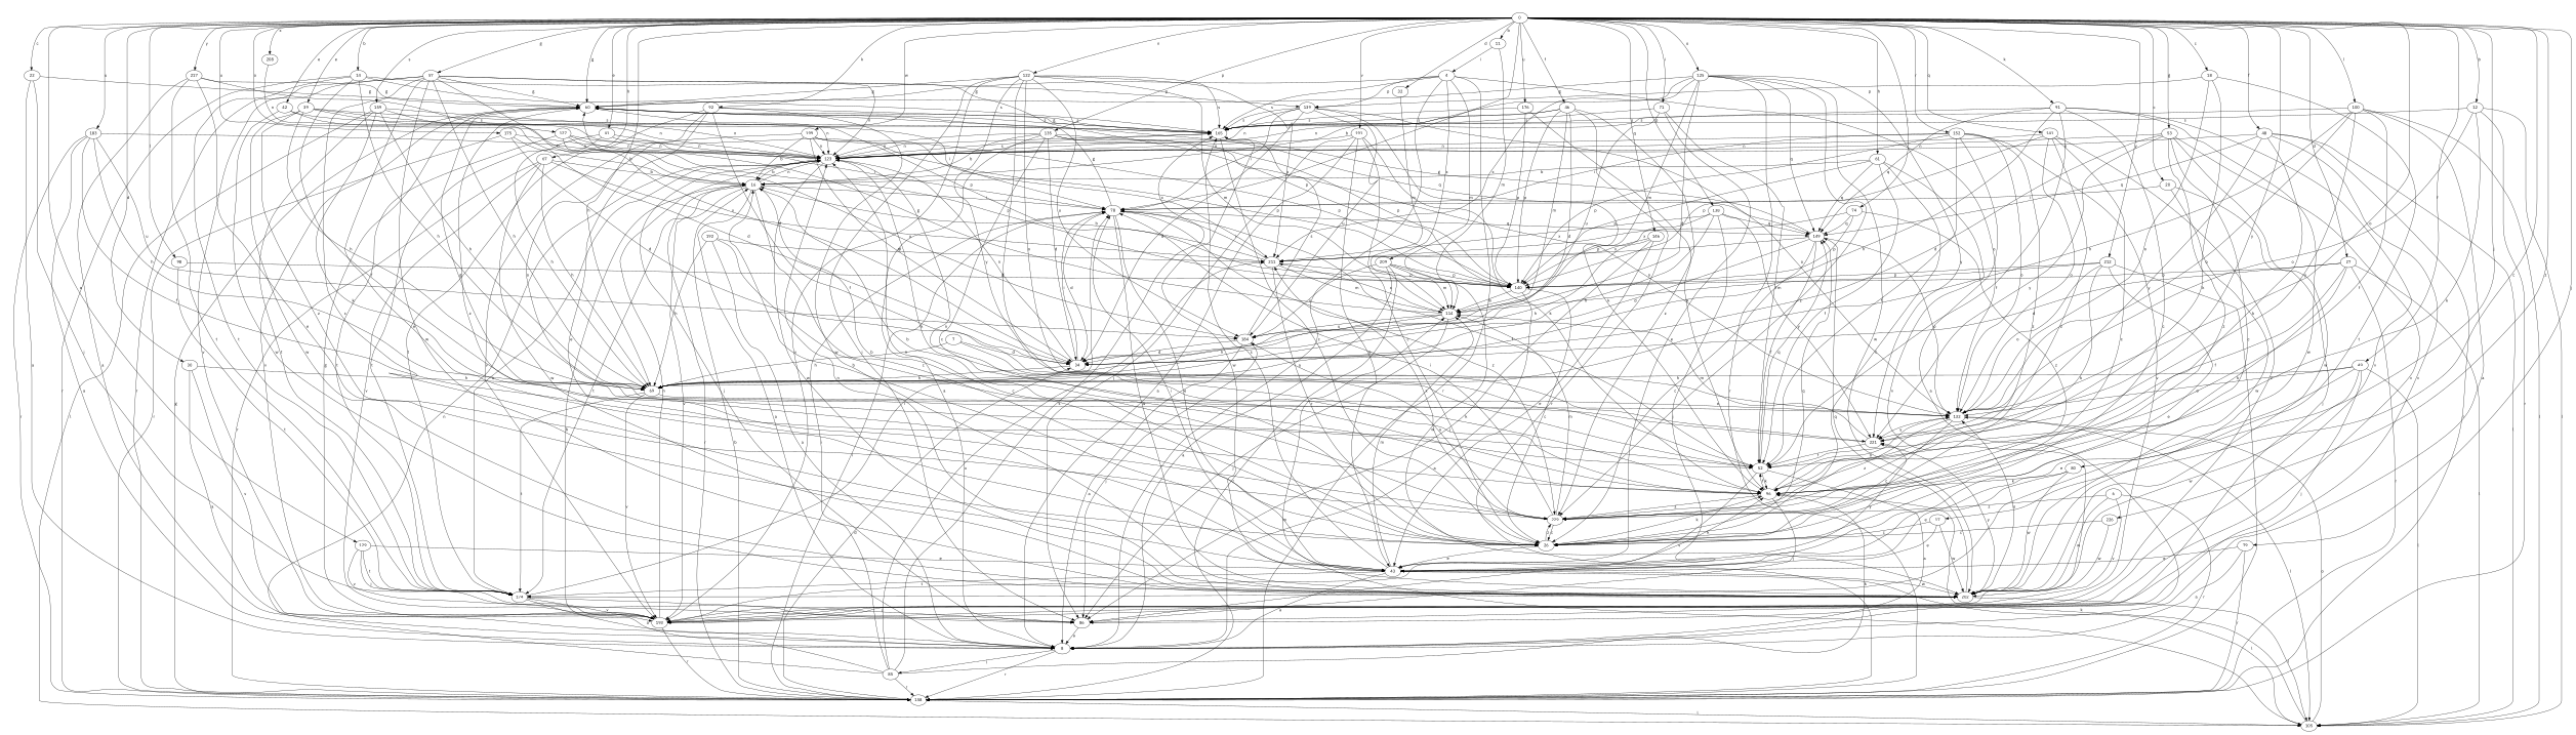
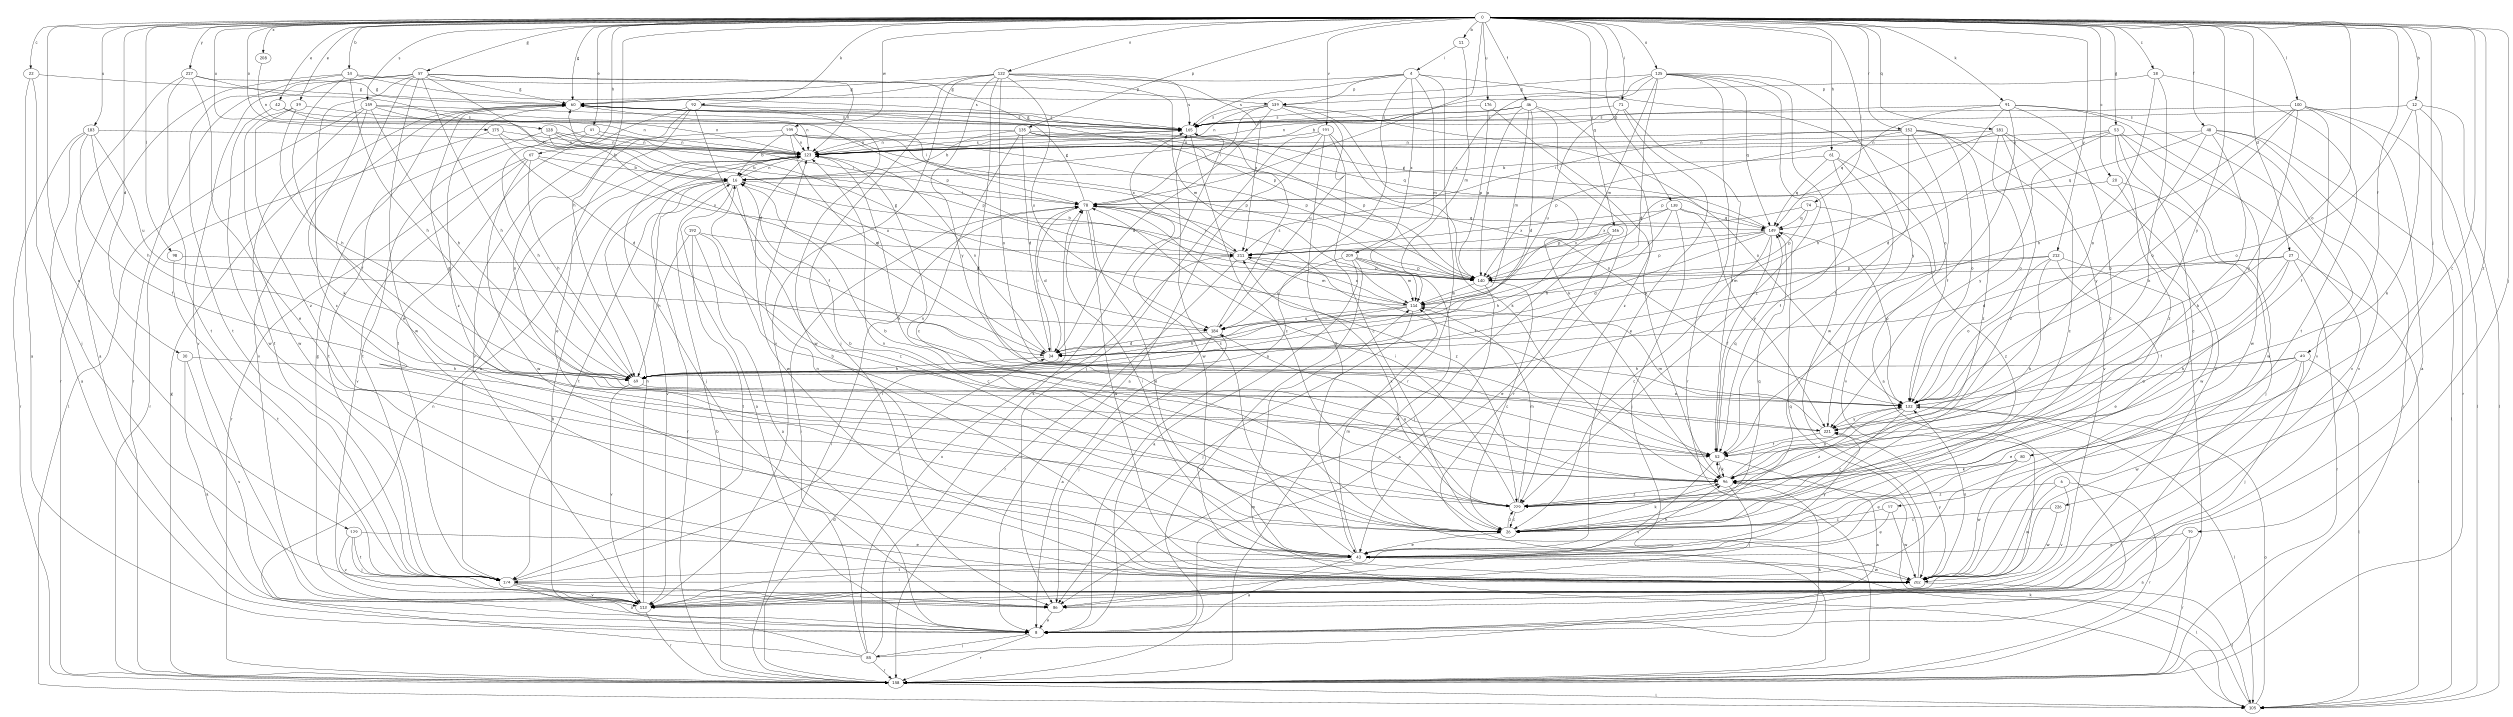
  strict digraph {
    fontname="IBM Plex Sans"
    node [fontname="IBM Plex Sans"]
    edge [fontname="IBM Plex Sans"]
    0
    11
    12
    14
    17
    18
    20
    22
    27
    30
-   32
    39
    41
    42
    46
    48
    49
    53
    57
    60
    61
    67
    69
    71
    74
    78
    79
    80
    91
    92
    98
    100
    122
    125
-   128 [label=127]
+   128
    129
    132
    135
    138
-   141
+   141 [label=181]
    146
    152
    159
    175
    176
    183
    191
    199
    208
    212
    217
    221
    226
    4
    114
    158
    165
    96
    105
    139
    52
    174
    202
    26
    43
    86
    8
    34
    140
-   193
+   193 [label=113]
    229
    123
    149
    16
    211
    184
    209
    85
    6
    192
-   7
    0 -> 11 [label=b]
    0 -> 12 [label=b]
    0 -> 14 [label=b]
    0 -> 17 [label=c]
    0 -> 18 [label=c]
    0 -> 20 [label=c]
    0 -> 22 [label=c]
    0 -> 27 [label=d]
    0 -> 30 [label=d]
-   0 -> 32 [label=d]
    0 -> 39 [label=e]
    0 -> 41 [label=e]
    0 -> 42 [label=e]
    0 -> 46 [label=f]
    0 -> 48 [label=f]
    0 -> 49 [label=f]
    0 -> 53 [label=g]
    0 -> 57 [label=g]
    0 -> 60 [label=g]
    0 -> 61 [label=h]
    0 -> 67 [label=h]
    0 -> 69 [label=h]
    0 -> 71 [label=i]
    0 -> 74 [label=i]
    0 -> 78 [label=i]
    0 -> 79 [label=j]
    0 -> 80 [label=j]
    0 -> 91 [label=k]
    0 -> 92 [label=k]
    0 -> 98 [label=l]
    0 -> 100 [label=l]
    0 -> 122 [label=n]
    0 -> 125 [label=o]
    0 -> 128 [label=o]
    0 -> 129 [label=o]
    0 -> 132 [label=o]
    0 -> 135 [label=p]
    0 -> 138 [label=p]
    0 -> 141 [label=q]
    0 -> 146 [label=q]
    0 -> 152 [label=r]
    0 -> 159 [label=s]
    0 -> 175 [label=u]
    0 -> 176 [label=u]
    0 -> 183 [label=u]
    0 -> 191 [label=v]
    0 -> 199 [label=w]
    0 -> 208 [label=x]
    0 -> 212 [label=y]
    0 -> 217 [label=y]
    0 -> 221 [label=y]
    0 -> 226 [label=z]
    11 -> 4 [label=i]
    11 -> 114 [label=m]
    12 -> 132 [label=o]
    12 -> 158 [label=r]
    12 -> 165 [label=s]
    12 -> 96 [label=k]
    12 -> 105 [label=l]
    14 -> 69 [label=h]
    14 -> 158 [label=r]
    14 -> 165 [label=s]
    14 -> 139 [label=p]
    14 -> 52 [label=f]
    14 -> 174 [label=t]
    17 -> 202 [label=w]
    17 -> 26 [label=c]
    17 -> 43 [label=e]
    18 -> 132 [label=o]
    18 -> 96 [label=k]
    18 -> 139 [label=p]
    18 -> 174 [label=t]
    20 -> 78 [label=i]
    20 -> 202 [label=w]
    20 -> 86 [label=j]
    22 -> 60 [label=g]
    22 -> 86 [label=j]
    22 -> 8 [label=a]
    27 -> 158 [label=r]
    27 -> 96 [label=k]
    27 -> 105 [label=l]
    27 -> 52 [label=f]
    27 -> 34 [label=d]
    27 -> 140 [label=p]
    30 -> 69 [label=h]
    30 -> 8 [label=a]
    30 -> 193 [label=v]
-   32 -> 114 [label=m]
    39 -> 69 [label=h]
-   39 -> 165 [label=s]
+   159 -> 165 [label=s]
    39 -> 202 [label=w]
-   39 -> 34 [label=d]
    39 -> 229 [label=z]
    39 -> 123 [label=n]
    41 -> 69 [label=h]
    41 -> 174 [label=t]
    41 -> 140 [label=p]
    41 -> 123 [label=n]
    42 -> 165 [label=s]
    42 -> 202 [label=w]
    42 -> 123 [label=n]
    46 -> 114 [label=m]
    46 -> 158 [label=r]
    46 -> 165 [label=s]
    46 -> 34 [label=d]
    46 -> 140 [label=p]
    46 -> 229 [label=z]
    46 -> 123 [label=n]
    48 -> 221 [label=y]
    48 -> 158 [label=r]
    48 -> 96 [label=k]
    48 -> 105 [label=l]
    48 -> 193 [label=v]
    48 -> 123 [label=n]
    48 -> 149 [label=q]
    49 -> 69 [label=h]
    49 -> 132 [label=o]
    49 -> 105 [label=l]
    49 -> 202 [label=w]
    49 -> 43 [label=e]
    49 -> 86 [label=j]
    53 -> 221 [label=y]
    53 -> 202 [label=w]
    53 -> 26 [label=c]
    53 -> 34 [label=d]
    53 -> 193 [label=v]
    53 -> 229 [label=z]
    53 -> 123 [label=n]
    57 -> 60 [label=g]
    57 -> 69 [label=h]
    57 -> 158 [label=r]
    57 -> 202 [label=w]
    57 -> 26 [label=c]
    57 -> 43 [label=e]
    57 -> 34 [label=d]
    57 -> 140 [label=p]
    57 -> 193 [label=v]
    57 -> 123 [label=n]
    60 -> 165 [label=s]
    60 -> 193 [label=v]
    60 -> 229 [label=z]
    60 -> 123 [label=n]
    61 -> 52 [label=f]
    61 -> 26 [label=c]
-   61 -> 140 [label=p]
+   149 -> 140 [label=p]
    61 -> 193 [label=v]
    61 -> 149 [label=q]
    61 -> 16 [label=b]
    67 -> 69 [label=h]
    67 -> 158 [label=r]
    67 -> 202 [label=w]
    67 -> 193 [label=v]
    67 -> 16 [label=b]
    67 -> 211 [label=x]
    69 -> 132 [label=o]
-   69 -> 174 [label=t]
+   192 -> 174 [label=t]
    69 -> 193 [label=v]
    71 -> 165 [label=s]
    71 -> 52 [label=f]
    71 -> 43 [label=e]
    71 -> 184 [label=u]
    74 -> 140 [label=p]
    74 -> 229 [label=z]
    74 -> 149 [label=q]
    74 -> 211 [label=x]
    78 -> 60 [label=g]
    78 -> 52 [label=f]
    78 -> 202 [label=w]
    78 -> 43 [label=e]
    78 -> 34 [label=d]
    78 -> 229 [label=z]
    78 -> 149 [label=q]
    79 -> 158 [label=r]
    79 -> 43 [label=e]
    79 -> 8 [label=a]
    80 -> 96 [label=k]
    80 -> 202 [label=w]
    80 -> 43 [label=e]
    91 -> 69 [label=h]
    91 -> 165 [label=s]
    91 -> 52 [label=f]
    91 -> 202 [label=w]
    91 -> 26 [label=c]
    91 -> 193 [label=v]
    91 -> 149 [label=q]
    92 -> 165 [label=s]
    92 -> 52 [label=f]
    92 -> 174 [label=t]
    92 -> 202 [label=w]
    92 -> 43 [label=e]
    92 -> 193 [label=v]
    98 -> 174 [label=t]
    98 -> 140 [label=p]
    100 -> 69 [label=h]
    100 -> 132 [label=o]
    100 -> 221 [label=y]
    100 -> 165 [label=s]
    100 -> 105 [label=l]
    100 -> 52 [label=f]
    100 -> 8 [label=a]
    122 -> 60 [label=g]
    122 -> 132 [label=o]
    122 -> 221 [label=y]
    122 -> 114 [label=m]
    122 -> 165 [label=s]
    122 -> 52 [label=f]
    122 -> 86 [label=j]
    122 -> 193 [label=v]
    122 -> 211 [label=x]
    122 -> 184 [label=u]
    125 -> 60 [label=g]
    125 -> 221 [label=y]
    125 -> 114 [label=m]
    125 -> 158 [label=r]
    125 -> 202 [label=w]
    125 -> 34 [label=d]
    125 -> 229 [label=z]
    125 -> 149 [label=q]
    125 -> 16 [label=b]
    125 -> 211 [label=x]
    128 -> 78 [label=i]
    128 -> 174 [label=t]
    128 -> 140 [label=p]
    128 -> 123 [label=n]
    128 -> 184 [label=u]
    129 -> 174 [label=t]
    129 -> 43 [label=e]
    129 -> 86 [label=j]
    129 -> 193 [label=v]
    132 -> 221 [label=y]
    132 -> 105 [label=l]
    132 -> 26 [label=c]
    132 -> 229 [label=z]
    135 -> 132 [label=o]
    135 -> 26 [label=c]
-   135 -> 8 [label=a]
    135 -> 34 [label=d]
    135 -> 140 [label=p]
    135 -> 123 [label=n]
    135 -> 149 [label=q]
    135 -> 16 [label=b]
    138 -> 69 [label=h]
    138 -> 221 [label=y]
    138 -> 86 [label=j]
    138 -> 140 [label=p]
    138 -> 149 [label=q]
    138 -> 211 [label=x]
    141 -> 132 [label=o]
    141 -> 26 [label=c]
    141 -> 140 [label=p]
    141 -> 193 [label=v]
    141 -> 229 [label=z]
    141 -> 123 [label=n]
    146 -> 69 [label=h]
    146 -> 43 [label=e]
    146 -> 86 [label=j]
    146 -> 211 [label=x]
    152 -> 78 [label=i]
    152 -> 132 [label=o]
    152 -> 52 [label=f]
    152 -> 8 [label=a]
    152 -> 140 [label=p]
    152 -> 193 [label=v]
    152 -> 229 [label=z]
    152 -> 123 [label=n]
    159 -> 69 [label=h]
    159 -> 78 [label=i]
    159 -> 96 [label=k]
    159 -> 105 [label=l]
    159 -> 174 [label=t]
    159 -> 16 [label=b]
    175 -> 158 [label=r]
    175 -> 34 [label=d]
    175 -> 123 [label=n]
    175 -> 16 [label=b]
    176 -> 165 [label=s]
    176 -> 96 [label=k]
    176 -> 140 [label=p]
    183 -> 69 [label=h]
    183 -> 158 [label=r]
    183 -> 52 [label=f]
    183 -> 8 [label=a]
    183 -> 123 [label=n]
    183 -> 184 [label=u]
    191 -> 96 [label=k]
    191 -> 26 [label=c]
    191 -> 43 [label=e]
    191 -> 86 [label=j]
    191 -> 8 [label=a]
    191 -> 123 [label=n]
    199 -> 132 [label=o]
    199 -> 34 [label=d]
    199 -> 140 [label=p]
    199 -> 123 [label=n]
    199 -> 16 [label=b]
    199 -> 211 [label=x]
    208 -> 123 [label=n]
    212 -> 132 [label=o]
    212 -> 114 [label=m]
    212 -> 158 [label=r]
    212 -> 96 [label=k]
    212 -> 43 [label=e]
    212 -> 140 [label=p]
    217 -> 60 [label=g]
    217 -> 174 [label=t]
    217 -> 43 [label=e]
    217 -> 8 [label=a]
    217 -> 140 [label=p]
    221 -> 60 [label=g]
    221 -> 114 [label=m]
    221 -> 52 [label=f]
    226 -> 202 [label=w]
    226 -> 26 [label=c]
    4 -> 60 [label=g]
    4 -> 132 [label=o]
    4 -> 114 [label=m]
    4 -> 158 [label=r]
    4 -> 165 [label=s]
    4 -> 139 [label=p]
    4 -> 8 [label=a]
    4 -> 209 [label=x]
    114 -> 60 [label=g]
    114 -> 69 [label=h]
    114 -> 86 [label=j]
    114 -> 211 [label=x]
    114 -> 184 [label=u]
    158 -> 60 [label=g]
    158 -> 78 [label=i]
    158 -> 105 [label=l]
    158 -> 34 [label=d]
    158 -> 16 [label=b]
    165 -> 60 [label=g]
    165 -> 202 [label=w]
    165 -> 26 [label=c]
    165 -> 123 [label=n]
    96 -> 132 [label=o]
    96 -> 52 [label=f]
    96 -> 86 [label=j]
    96 -> 229 [label=z]
    96 -> 123 [label=n]
    96 -> 16 [label=b]
    105 -> 132 [label=o]
    105 -> 114 [label=m]
    105 -> 96 [label=k]
    139 -> 78 [label=i]
    139 -> 132 [label=o]
    139 -> 165 [label=s]
    139 -> 96 [label=k]
    139 -> 34 [label=d]
    139 -> 123 [label=n]
    139 -> 184 [label=u]
    52 -> 96 [label=k]
    52 -> 8 [label=a]
    52 -> 193 [label=v]
    52 -> 149 [label=q]
    174 -> 78 [label=i]
    174 -> 86 [label=j]
    174 -> 8 [label=a]
    174 -> 193 [label=v]
    174 -> 123 [label=n]
    202 -> 132 [label=o]
    202 -> 221 [label=y]
    202 -> 105 [label=l]
    202 -> 123 [label=n]
    202 -> 149 [label=q]
    26 -> 96 [label=k]
    26 -> 43 [label=e]
    26 -> 229 [label=z]
    26 -> 123 [label=n]
    26 -> 149 [label=q]
    26 -> 16 [label=b]
    43 -> 78 [label=i]
    43 -> 221 [label=y]
    43 -> 114 [label=m]
    43 -> 165 [label=s]
    43 -> 96 [label=k]
    43 -> 105 [label=l]
    43 -> 174 [label=t]
    43 -> 202 [label=w]
    43 -> 8 [label=a]
    86 -> 8 [label=a]
    8 -> 158 [label=r]
    8 -> 85 [label=j]
    34 -> 69 [label=h]
    34 -> 78 [label=i]
    34 -> 123 [label=n]
    140 -> 114 [label=m]
    140 -> 26 [label=c]
    140 -> 8 [label=a]
    193 -> 60 [label=g]
    193 -> 158 [label=r]
    193 -> 123 [label=n]
    229 -> 78 [label=i]
    229 -> 114 [label=m]
    229 -> 26 [label=c]
    229 -> 16 [label=b]
    229 -> 211 [label=x]
    229 -> 184 [label=u]
    123 -> 165 [label=s]
    123 -> 96 [label=k]
    123 -> 202 [label=w]
    123 -> 86 [label=j]
    123 -> 16 [label=b]
    149 -> 60 [label=g]
    149 -> 132 [label=o]
    149 -> 52 [label=f]
    149 -> 26 [label=c]
    149 -> 34 [label=d]
    149 -> 211 [label=x]
    16 -> 78 [label=i]
    16 -> 158 [label=r]
    16 -> 174 [label=t]
    16 -> 26 [label=c]
    16 -> 8 [label=a]
    16 -> 193 [label=v]
    16 -> 123 [label=n]
    211 -> 78 [label=i]
    211 -> 114 [label=m]
-   211 -> 26 [label=r]
+   211 -> 158 [label=r]
    211 -> 140 [label=p]
    211 -> 16 [label=b]
    184 -> 165 [label=s]
    184 -> 86 [label=j]
    184 -> 8 [label=a]
    184 -> 34 [label=d]
    209 -> 114 [label=m]
    209 -> 158 [label=r]
    209 -> 202 [label=w]
    209 -> 8 [label=a]
    209 -> 140 [label=p]
    209 -> 184 [label=u]
    85 -> 78 [label=i]
    85 -> 158 [label=r]
    85 -> 165 [label=s]
    85 -> 96 [label=k]
    85 -> 123 [label=n]
    85 -> 16 [label=b]
    85 -> 211 [label=x]
    6 -> 158 [label=r]
    6 -> 202 [label=w]
    6 -> 193 [label=v]
    6 -> 229 [label=z]
    192 -> 69 [label=h]
    192 -> 26 [label=c]
    192 -> 8 [label=a]
    192 -> 211 [label=x]
-   7 -> 69 [label=h]
-   7 -> 96 [label=k]
-   7 -> 34 [label=d]
  }
